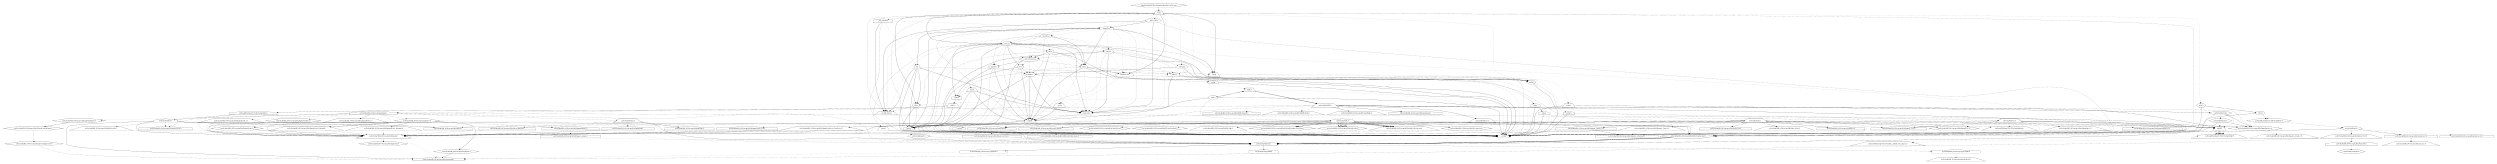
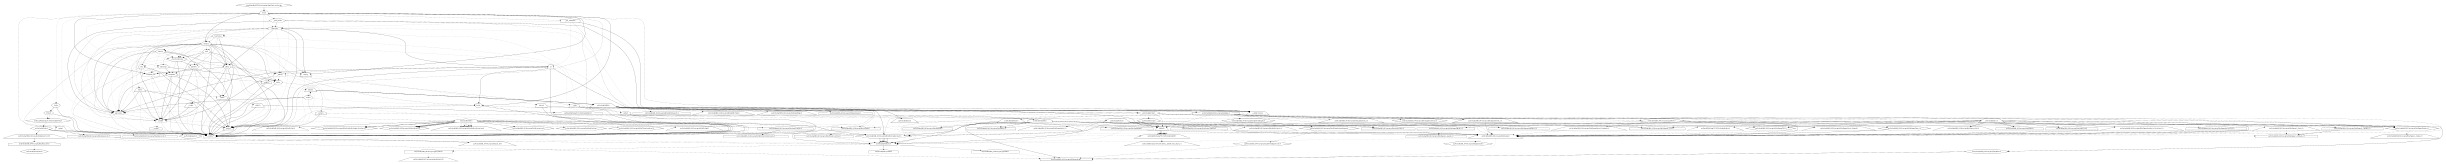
  digraph {
    fontname=Ubuntu
    node [fontname=Ubuntu shape=house]
    edge [arrowhead=diamond fontname=Ubuntu style=solid]
    n1 [label=vector shape=trapezium]
    n2 [label=__config]
    n3 [label=iosfwd shape=hexagon]
    n4 [label=__bit_reference]
    n5 [label=limits shape=hexagon]
    n6 [label=type_traits shape=hexagon]
    n7 [label=version]
    n8 [label=__undef_macros shape=trapezium]
    n9 [label=__debug]
    n10 [label=algorithm]
    n11 [label=initializer_list]
    n12 [label=cstring shape=trapezium]
    n13 [label=memory shape=hexagon]
    n14 [label=__functional_base shape=hexagon]
    n15 [label=stdexcept shape=hexagon]
    n16 [label=climits shape=hexagon]
    n17 [label=__split_buffer shape=hexagon]
    n18 [label="usr/include/features.h"]
    n19 [label="wchar.h"]
    n20 [label=bit shape=trapezium]
    n21 [label=cstddef]
    n22 [label=cstdlib]
    n23 [label=cstdio]
    n24 [label=utility shape=hexagon]
    n25 [label=iterator shape=hexagon]
    n26 [label=functional shape=hexagon]
    n27 [label="string.h" shape=trapezium]
    n28 [label=cstdint]
    n29 [label=typeinfo shape=hexagon]
    n30 [label=new shape=hexagon]
    n31 [label=tuple shape=hexagon]
    n32 [label=cassert shape=trapezium]
    n33 [label=atomic shape=trapezium]
    n34 [label=exception shape=hexagon]
    n35 [label="limits.h" shape=hexagon]
    n36 [label="tmp/tmpw8iwRO.libcxx.header.deps/test_vector.cpp" shape=hexagon]
    n37 [label="usr/include/stdc-predef.h"]
    n38 [label="usr/include/x86_64-linux-gnu/sys/cdefs.h"]
    n39 [label="usr/include/x86_64-linux-gnu/gnu/stubs.h"]
    n40 [label="usr/include/x86_64-linux-gnu/bits/wordsize.h"]
    n41 [label="usr/include/x86_64-linux-gnu/gnu/stubs-64.h" shape=trapezium]
    n42 [label="usr/include/wchar.h" shape=trapezium]
    n43 [label="usr/include/x86_64-linux-gnu/bits/libc-header-start.h" shape=hexagon]
    n44 [label="usr/include/x86_64-linux-gnu/bits/floatn.h"]
    n45 [label="stddef.h" shape=trapezium]
    n46 [label="usr/local/lib/clang/10.0.0/include/stdarg.h" shape=trapezium]
    n47 [label="usr/include/x86_64-linux-gnu/bits/wchar.h"]
    n48 [label="usr/include/x86_64-linux-gnu/bits/types/wint_t.h" shape=trapezium]
    n49 [label="usr/include/x86_64-linux-gnu/bits/types/mbstate_t.h"]
    n50 [label="usr/include/x86_64-linux-gnu/bits/types/__FILE.h"]
    n51 [label="usr/include/x86_64-linux-gnu/bits/types/FILE.h" shape=hexagon]
    n52 [label="usr/include/x86_64-linux-gnu/bits/types/locale_t.h" shape=hexagon]
    n53 [label="usr/include/x86_64-linux-gnu/bits/floatn-common.h"]
    n54 [label="usr/local/lib/clang/10.0.0/include/stddef.h" shape=trapezium]
    n55 [label="usr/include/x86_64-linux-gnu/bits/types/__mbstate_t.h"]
    n56 [label="usr/include/x86_64-linux-gnu/bits/types/__locale_t.h" shape=trapezium]
    n57 [label="usr/local/lib/clang/10.0.0/include/__stddef_max_align_t.h" shape=trapezium]
    n58 [label=__nullptr]
    n59 [label="stdlib.h" shape=trapezium]
    n60 [label="stdio.h"]
    n61 [label="usr/include/stdlib.h" shape=trapezium]
    n62 [label="math.h" shape=hexagon]
    n63 [label="usr/include/x86_64-linux-gnu/bits/waitflags.h" shape=trapezium]
    n64 [label="usr/include/x86_64-linux-gnu/bits/waitstatus.h"]
    n65 [label="usr/include/x86_64-linux-gnu/sys/types.h"]
    n66 [label="usr/include/alloca.h" shape=trapezium]
    n67 [label="usr/include/x86_64-linux-gnu/bits/stdlib-bsearch.h"]
    n68 [label="usr/include/x86_64-linux-gnu/bits/stdlib-float.h" shape=trapezium]
    n69 [label="usr/include/math.h"]
    n70 [label="usr/include/x86_64-linux-gnu/bits/types.h" shape=trapezium]
    n71 [label="usr/include/x86_64-linux-gnu/bits/types/clock_t.h" shape=trapezium]
    n72 [label="usr/include/x86_64-linux-gnu/bits/types/clockid_t.h" shape=hexagon]
    n73 [label="usr/include/x86_64-linux-gnu/bits/types/time_t.h" shape=hexagon]
    n74 [label="usr/include/x86_64-linux-gnu/bits/types/timer_t.h" shape=trapezium]
    n75 [label="usr/include/x86_64-linux-gnu/bits/stdint-intn.h"]
    n76 [label="usr/include/endian.h" shape=trapezium]
    n77 [label="usr/include/x86_64-linux-gnu/sys/select.h" shape=hexagon]
    n78 [label="usr/include/x86_64-linux-gnu/bits/pthreadtypes.h" shape=hexagon]
    n79 [label="usr/include/x86_64-linux-gnu/bits/typesizes.h" shape=hexagon]
    n80 [label="usr/include/x86_64-linux-gnu/bits/endian.h"]
    n81 [label="usr/include/x86_64-linux-gnu/bits/byteswap.h"]
    n82 [label="usr/include/x86_64-linux-gnu/bits/uintn-identity.h"]
    n83 [label="usr/include/x86_64-linux-gnu/bits/select.h" shape=hexagon]
    n84 [label="usr/include/x86_64-linux-gnu/bits/types/sigset_t.h"]
    n85 [label="usr/include/x86_64-linux-gnu/bits/types/struct_timeval.h" shape=trapezium]
    n86 [label="usr/include/x86_64-linux-gnu/bits/types/struct_timespec.h" shape=trapezium]
    n87 [label="usr/include/x86_64-linux-gnu/bits/thread-shared-types.h" shape=hexagon]
    n88 [label="usr/include/x86_64-linux-gnu/bits/types/__sigset_t.h"]
    n89 [label="usr/include/x86_64-linux-gnu/bits/pthreadtypes-arch.h" shape=hexagon]
    n90 [label="usr/include/x86_64-linux-gnu/bits/math-vector.h"]
    n91 [label="usr/include/x86_64-linux-gnu/bits/flt-eval-method.h" shape=hexagon]
    n92 [label="usr/include/x86_64-linux-gnu/bits/fp-logb.h" shape=trapezium]
+   n93 [label="usr/include/x86_64-linux-gnu/bits/fp-fast.h" shape=trapezium]
    n94 [label="usr/include/x86_64-linux-gnu/bits/mathcalls-helper-functions.h" shape=hexagon]
    n95 [label="usr/include/x86_64-linux-gnu/bits/mathcalls.h" shape=hexagon]
    n96 [label="usr/include/x86_64-linux-gnu/bits/mathcalls-narrow.h" shape=trapezium]
    n97 [label="usr/include/x86_64-linux-gnu/bits/iscanonical.h" shape=hexagon]
    n98 [label="usr/include/x86_64-linux-gnu/bits/mathinline.h" shape=hexagon]
    n99 [label="usr/include/x86_64-linux-gnu/bits/libm-simd-decl-stubs.h"]
    n100 [label="usr/include/stdio.h" shape=trapezium]
    n101 [label="usr/include/x86_64-linux-gnu/bits/types/__fpos_t.h" shape=trapezium]
    n102 [label="usr/include/x86_64-linux-gnu/bits/types/__fpos64_t.h"]
    n103 [label="usr/include/x86_64-linux-gnu/bits/types/struct_FILE.h"]
    n104 [label="usr/include/x86_64-linux-gnu/bits/types/cookie_io_functions_t.h" shape=trapezium]
    n105 [label="usr/include/x86_64-linux-gnu/bits/stdio_lim.h"]
    n106 [label="usr/include/x86_64-linux-gnu/bits/sys_errlist.h" shape=trapezium]
    n107 [label="usr/include/x86_64-linux-gnu/bits/stdio.h"]
    n108 [label=__tuple shape=trapezium]
    n109 [label="usr/include/string.h" shape=hexagon]
    n110 [label="usr/include/strings.h" shape=hexagon]
    n111 [label="stdint.h" shape=trapezium]
    n112 [label="usr/local/lib/clang/10.0.0/include/stdint.h"]
    n113 [label="usr/include/stdint.h"]
    n114 [label="usr/include/x86_64-linux-gnu/bits/stdint-uintn.h" shape=trapezium]
    n115 [label="usr/include/assert.h" shape=hexagon]
    n116 [label="usr/local/lib/clang/10.0.0/include/limits.h" shape=hexagon]
    n117 [label="usr/include/limits.h" shape=hexagon]
    n118 [label="usr/include/x86_64-linux-gnu/bits/posix1_lim.h" shape=trapezium]
    n119 [label="usr/include/x86_64-linux-gnu/bits/posix2_lim.h"]
    n120 [label="usr/include/x86_64-linux-gnu/bits/xopen_lim.h"]
    n121 [label="usr/include/x86_64-linux-gnu/bits/local_lim.h"]
    n122 [label="usr/include/x86_64-linux-gnu/bits/uio_lim.h" shape=trapezium]
    n123 [label="usr/include/linux/limits.h" shape=hexagon]
    n1 -> n2 [style=dashed]
    n1 -> n3 [style=dotted]
    n1 -> n4 [arrowhead=tee style=dashed]
    n1 -> n5
    n1 -> n6 [arrowhead=tee style=dotted]
    n1 -> n7 [arrowhead=tee style=dashed]
    n1 -> n8 [style=dashed]
    n1 -> n9 [arrowhead=tee style=dotted]
    n1 -> n10 [arrowhead=tee style=dotted]
    n1 -> n11
    n1 -> n12
    n1 -> n13
    n1 -> n14 [arrowhead=tee style=dotted]
    n1 -> n15 [style=dotted]
    n1 -> n16 [style=dotted]
    n1 -> n17 [arrowhead=tee style=dashed]
    n2 -> n18 [arrowhead=tee style=dotted]
    n3 -> n2
    n3 -> n19 [arrowhead=tee style=dashed]
    n4 -> n2 [style=dashed]
    n4 -> n8
    n4 -> n10 [style=dotted]
    n4 -> n20 [arrowhead=tee style=dotted]
    n5 -> n2 [arrowhead=tee]
    n5 -> n6 [style=dotted]
    n5 -> n7 [arrowhead=tee style=dashed]
    n5 -> n8 [arrowhead=tee style=dashed]
    n6 -> n2 [arrowhead=tee style=dotted]
    n6 -> n21 [arrowhead=tee style=dashed]
    n7 -> n2 [arrowhead=tee]
    n9 -> n2 [arrowhead=tee style=dotted]
    n9 -> n3 [style=dashed]
    n9 -> n21
    n9 -> n22 [arrowhead=tee style=dotted]
    n9 -> n23 [style=dashed]
    n10 -> n2 [arrowhead=tee style=dotted]
    n10 -> n6 [arrowhead=tee style=dashed]
    n10 -> n7
    n10 -> n8 [arrowhead=tee style=dotted]
    n10 -> n9 [arrowhead=tee style=dotted]
    n10 -> n11 [arrowhead=tee style=dotted]
    n10 -> n12
    n10 -> n13 [arrowhead=tee style=dashed]
    n10 -> n20 [arrowhead=tee]
    n10 -> n21 [arrowhead=tee style=dashed]
    n10 -> n24
    n10 -> n25 [style=dotted]
    n10 -> n26 [style=dotted]
    n11 -> n2 [style=dashed]
    n11 -> n21 [style=dotted]
    n12 -> n2 [arrowhead=tee style=dotted]
    n12 -> n27 [style=dotted]
    n13 -> n2 [arrowhead=tee]
    n13 -> n3 [arrowhead=tee]
    n13 -> n5 [arrowhead=tee style=dashed]
    n13 -> n6 [arrowhead=tee]
    n13 -> n7
    n13 -> n8 [arrowhead=tee style=dotted]
    n13 -> n12 [style=dashed]
    n13 -> n14 [style=dashed]
    n13 -> n15 [arrowhead=tee style=dashed]
    n13 -> n21 [style=dashed]
    n13 -> n24 [arrowhead=tee]
    n13 -> n25 [style=dotted]
    n13 -> n28
    n13 -> n29 [style=dotted]
    n13 -> n30 [arrowhead=tee]
    n13 -> n31 [arrowhead=tee style=dashed]
    n13 -> n32 [style=dashed]
    n13 -> n33 [style=dotted]
    n14 -> n2 [arrowhead=tee]
    n14 -> n6 [arrowhead=tee style=dotted]
    n14 -> n24 [arrowhead=tee style=dashed]
    n14 -> n29 [arrowhead=tee]
    n14 -> n30 [style=dotted]
    n14 -> n34 [arrowhead=tee style=dashed]
    n15 -> n2 [arrowhead=tee style=dashed]
    n15 -> n3
    n15 -> n34
    n16 -> n2
    n16 -> n35
    n17 -> n2 [style=dashed]
    n17 -> n6 [arrowhead=tee]
    n17 -> n8
    n17 -> n10 [arrowhead=tee]
    n18 -> n37 [arrowhead=tee]
    n18 -> n38 [arrowhead=tee]
    n18 -> n39 [style=dashed]
    n19 -> n2
    n19 -> n42 [style=dashed]
    n20 -> n2 [arrowhead=tee]
    n20 -> n5
    n20 -> n6
    n20 -> n7
    n20 -> n8
    n20 -> n9 [arrowhead=tee style=dashed]
    n21 -> n2 [arrowhead=tee style=dashed]
    n21 -> n7 [arrowhead=tee style=dashed]
    n21 -> n54 [arrowhead=tee style=dotted]
    n21 -> n58 [arrowhead=tee style=dotted]
    n22 -> n2 [arrowhead=tee]
    n22 -> n59 [style=dotted]
    n23 -> n2
    n23 -> n60 [style=dashed]
    n24 -> n2
    n24 -> n6 [style=dotted]
    n24 -> n7 [style=dotted]
    n24 -> n9 [arrowhead=tee style=dotted]
    n24 -> n11
    n24 -> n12 [style=dashed]
    n24 -> n21 [arrowhead=tee]
    n24 -> n28 [arrowhead=tee style=dashed]
    n24 -> n108 [style=dotted]
    n25 -> n2 [style=dotted]
    n25 -> n3 [arrowhead=tee]
    n25 -> n6 [arrowhead=tee]
    n25 -> n7 [arrowhead=tee]
    n25 -> n9 [style=dotted]
    n25 -> n11 [style=dotted]
    n25 -> n14 [style=dashed]
    n25 -> n21 [style=dashed]
    n26 -> n2 [arrowhead=tee style=dotted]
    n26 -> n6 [style=dotted]
    n26 -> n7 [arrowhead=tee style=dotted]
    n26 -> n13 [arrowhead=tee style=dashed]
    n26 -> n14 [style=dotted]
    n26 -> n24
    n26 -> n29 [arrowhead=tee style=dashed]
    n26 -> n31 [arrowhead=tee style=dotted]
    n26 -> n34 [arrowhead=tee style=dashed]
    n27 -> n2 [arrowhead=tee]
    n27 -> n109
    n28 -> n2 [style=dashed]
    n28 -> n111 [style=dashed]
    n29 -> n2 [arrowhead=tee style=dashed]
    n29 -> n21 [arrowhead=tee]
    n29 -> n28 [arrowhead=tee]
    n29 -> n34 [style=dashed]
    n30 -> n2 [arrowhead=tee style=dashed]
    n30 -> n6 [style=dotted]
    n30 -> n7
    n30 -> n21 [arrowhead=tee]
    n30 -> n34 [style=dashed]
    n31 -> n2
    n31 -> n6 [arrowhead=tee style=dotted]
    n31 -> n7 [style=dashed]
    n31 -> n14
    n31 -> n21
    n31 -> n24 [arrowhead=tee style=dashed]
    n31 -> n108 [arrowhead=tee style=dotted]
    n32 -> n2 [arrowhead=tee]
    n32 -> n115 [style=dotted]
    n33 -> n2 [arrowhead=tee style=dotted]
    n33 -> n6
    n33 -> n7
    n33 -> n21 [arrowhead=tee]
    n33 -> n28 [arrowhead=tee style=dashed]
    n34 -> n2 [style=dashed]
    n34 -> n6 [arrowhead=tee]
    n34 -> n7
    n34 -> n21 [arrowhead=tee]
    n34 -> n22 [arrowhead=tee style=dashed]
    n35 -> n2 [arrowhead=tee]
    n35 -> n116 [style=dotted]
    n35 -> n116 [arrowhead=tee style=dashed]
    n36 -> n1
    n38 -> n40 [arrowhead=tee style=dotted]
    n39 -> n41 [arrowhead=tee style=dotted]
    n42 -> n43 [style=dashed]
    n42 -> n44 [arrowhead=tee style=dotted]
    n42 -> n45
    n42 -> n46 [arrowhead=tee style=dashed]
    n42 -> n47 [arrowhead=tee style=dashed]
    n42 -> n48 [style=dashed]
    n42 -> n49 [style=dotted]
    n42 -> n50 [arrowhead=tee]
    n42 -> n51 [style=dotted]
    n42 -> n52
    n43 -> n18 [arrowhead=tee style=dashed]
    n43 -> n18 [style=dotted]
    n43 -> n18 [style=dotted]
    n43 -> n18 [style=dashed]
    n43 -> n18 [arrowhead=tee]
    n43 -> n18 [arrowhead=tee style=dotted]
    n43 -> n18 [arrowhead=tee]
    n44 -> n18 [arrowhead=tee]
    n44 -> n53 [style=dashed]
    n45 -> n54 [arrowhead=tee style=dashed]
    n45 -> n54 [style=dashed]
    n45 -> n54
    n45 -> n54
    n45 -> n54 [style=dotted]
    n45 -> n54 [style=dotted]
    n45 -> n54 [style=dotted]
    n49 -> n55 [arrowhead=tee style=dotted]
    n52 -> n56 [arrowhead=tee style=dashed]
    n53 -> n18 [style=dashed]
    n54 -> n57 [style=dotted]
    n58 -> n2 [style=dotted]
    n59 -> n2 [style=dotted]
    n59 -> n61
    n59 -> n61
    n59 -> n62 [arrowhead=tee style=dashed]
    n60 -> n2
    n60 -> n100 [arrowhead=tee style=dashed]
    n61 -> n43 [arrowhead=tee]
    n61 -> n44 [arrowhead=tee style=dashed]
    n61 -> n45
    n61 -> n52 [arrowhead=tee style=dashed]
    n61 -> n63 [arrowhead=tee]
    n61 -> n64
    n61 -> n65 [style=dashed]
    n61 -> n66
    n61 -> n67 [style=dotted]
    n61 -> n68 [style=dotted]
    n62 -> n2
    n62 -> n5 [arrowhead=tee style=dotted]
    n62 -> n6 [arrowhead=tee]
    n62 -> n59
    n62 -> n69 [arrowhead=tee style=dashed]
    n65 -> n18 [arrowhead=tee style=dashed]
    n65 -> n45 [style=dashed]
    n65 -> n70 [style=dashed]
    n65 -> n71 [arrowhead=tee style=dashed]
    n65 -> n72 [arrowhead=tee style=dotted]
    n65 -> n73 [arrowhead=tee style=dashed]
    n65 -> n74
    n65 -> n75 [arrowhead=tee style=dashed]
    n65 -> n76 [arrowhead=tee style=dashed]
    n65 -> n77 [arrowhead=tee style=dashed]
    n65 -> n78 [style=dotted]
    n66 -> n18 [style=dotted]
    n66 -> n45 [style=dashed]
    n69 -> n43
    n69 -> n44 [style=dashed]
    n69 -> n70 [arrowhead=tee style=dotted]
    n69 -> n90 [arrowhead=tee]
    n69 -> n91 [arrowhead=tee style=dashed]
    n69 -> n92
+   n69 -> n93 [arrowhead=tee]
    n69 -> n94 [style=dashed]
    n69 -> n94 [style=dashed]
    n69 -> n94 [arrowhead=tee]
    n69 -> n95
    n69 -> n95 [arrowhead=tee style=dotted]
    n69 -> n95
    n69 -> n95 [arrowhead=tee]
    n69 -> n95 [arrowhead=tee style=dashed]
    n69 -> n95 [style=dotted]
    n69 -> n95 [arrowhead=tee]
    n69 -> n96 [arrowhead=tee style=dotted]
    n69 -> n96 [arrowhead=tee style=dashed]
    n69 -> n96 [arrowhead=tee style=dotted]
    n69 -> n96 [style=dashed]
    n69 -> n96 [arrowhead=tee]
    n69 -> n96 [arrowhead=tee style=dotted]
    n69 -> n96 [style=dotted]
    n69 -> n96 [style=dotted]
    n69 -> n96 [style=dashed]
    n69 -> n97
    n69 -> n98 [style=dashed]
    n70 -> n18 [arrowhead=tee style=dotted]
    n70 -> n40 [arrowhead=tee style=dotted]
    n70 -> n79 [style=dotted]
    n71 -> n70 [arrowhead=tee style=dashed]
    n72 -> n70 [arrowhead=tee style=dashed]
    n73 -> n70
    n74 -> n70
    n75 -> n70 [style=dotted]
    n76 -> n18
    n76 -> n80
    n76 -> n81 [style=dashed]
    n76 -> n82 [arrowhead=tee style=dashed]
    n77 -> n18 [arrowhead=tee style=dotted]
    n77 -> n70 [arrowhead=tee]
    n77 -> n73 [arrowhead=tee style=dotted]
    n77 -> n83
    n77 -> n84 [style=dashed]
    n77 -> n85
    n77 -> n86 [arrowhead=tee]
    n78 -> n87
    n81 -> n18 [arrowhead=tee style=dotted]
    n81 -> n70 [arrowhead=tee]
    n82 -> n70 [arrowhead=tee style=dashed]
    n83 -> n40 [arrowhead=tee]
    n84 -> n88 [style=dotted]
    n85 -> n70 [arrowhead=tee style=dashed]
    n86 -> n70 [arrowhead=tee style=dashed]
    n87 -> n89 [arrowhead=tee style=dashed]
    n89 -> n40 [arrowhead=tee style=dashed]
    n90 -> n99
    n100 -> n43 [style=dashed]
    n100 -> n45 [arrowhead=tee]
    n100 -> n46 [style=dashed]
    n100 -> n50 [style=dotted]
    n100 -> n51
    n100 -> n70
    n100 -> n101 [arrowhead=tee style=dashed]
    n100 -> n102 [style=dashed]
    n100 -> n103 [arrowhead=tee style=dotted]
    n100 -> n104
    n100 -> n105
    n100 -> n106
    n100 -> n107
    n101 -> n55 [style=dashed]
    n101 -> n70 [arrowhead=tee]
    n102 -> n55
    n102 -> n70 [style=dashed]
    n103 -> n70 [style=dotted]
    n104 -> n70
    n108 -> n2 [style=dotted]
    n108 -> n6 [style=dotted]
    n108 -> n21 [arrowhead=tee]
    n109 -> n43 [arrowhead=tee style=dashed]
    n109 -> n45 [style=dashed]
    n109 -> n52
    n109 -> n110 [style=dotted]
    n110 -> n18
    n110 -> n45 [style=dotted]
    n110 -> n52
    n111 -> n2 [arrowhead=tee]
    n111 -> n112
    n112 -> n113 [arrowhead=tee]
    n113 -> n40 [arrowhead=tee]
    n113 -> n43 [arrowhead=tee]
    n113 -> n47
    n113 -> n70 [arrowhead=tee]
    n113 -> n75 [style=dashed]
    n113 -> n114 [arrowhead=tee style=dashed]
    n114 -> n70 [arrowhead=tee style=dotted]
    n115 -> n18 [style=dashed]
    n116 -> n117 [style=dashed]
    n117 -> n43 [arrowhead=tee]
    n117 -> n118
    n117 -> n119 [style=dotted]
    n117 -> n120
    n118 -> n40 [style=dashed]
    n118 -> n121 [arrowhead=tee]
    n120 -> n122
    n121 -> n123 [arrowhead=tee style=dashed]
  }
